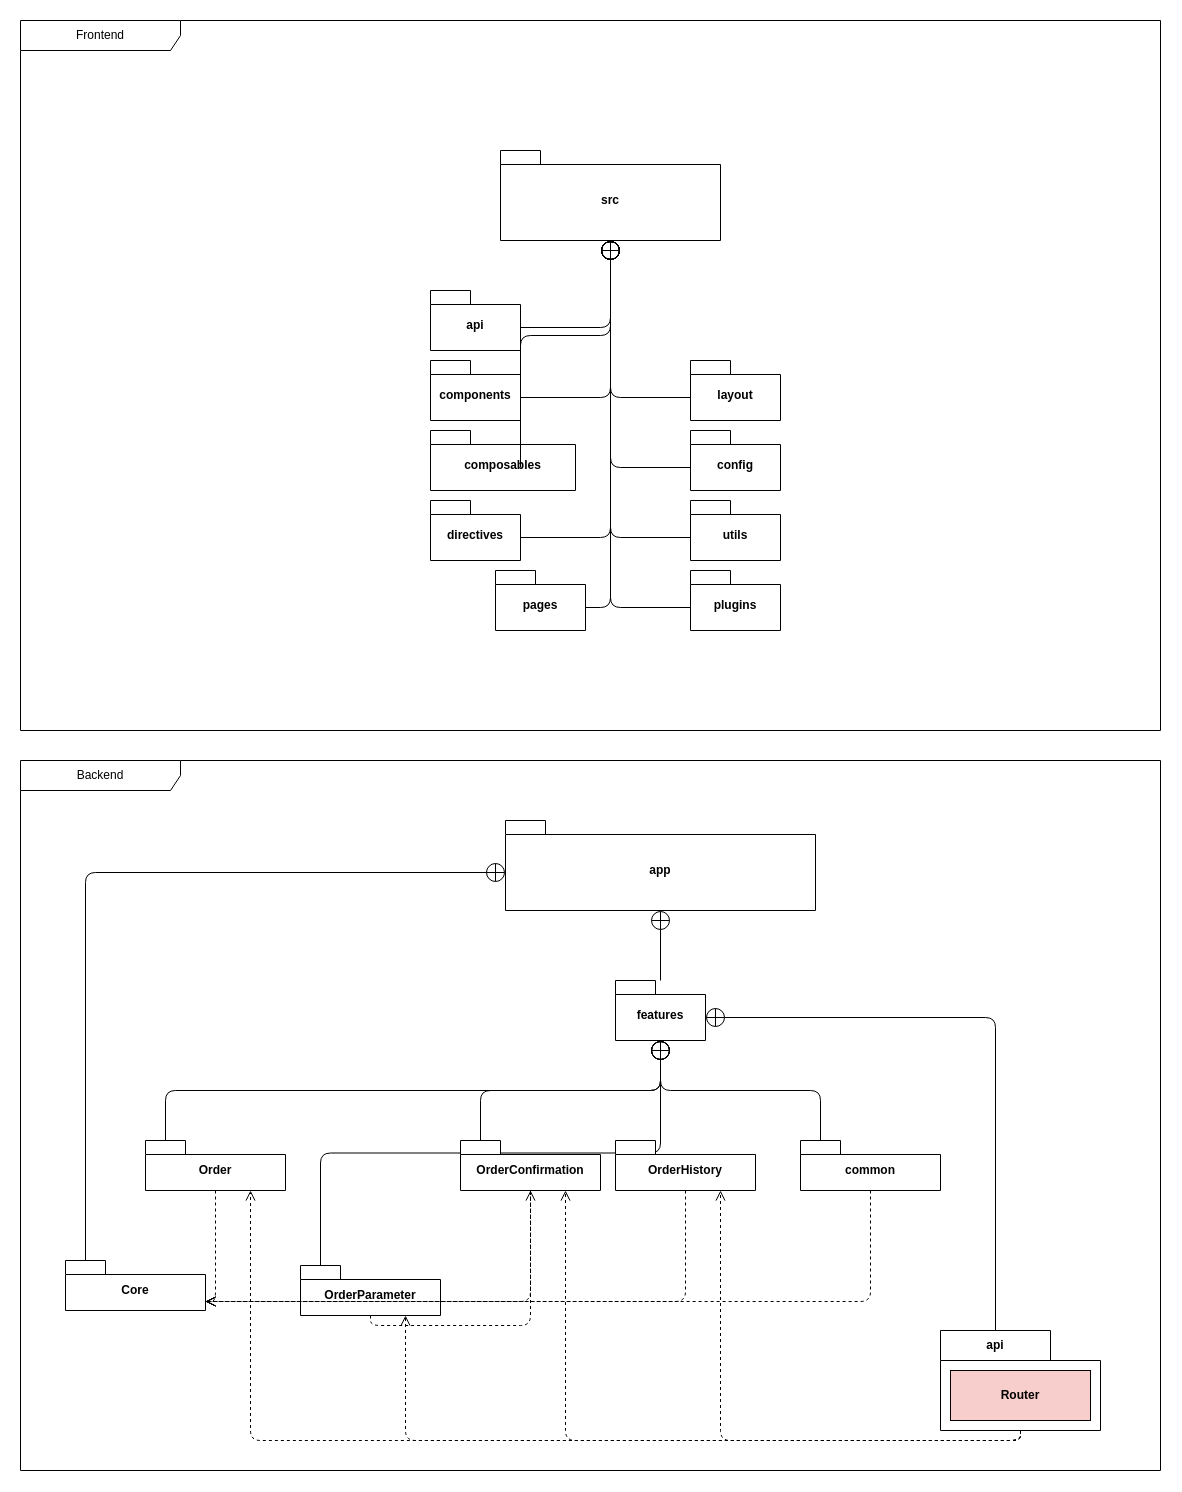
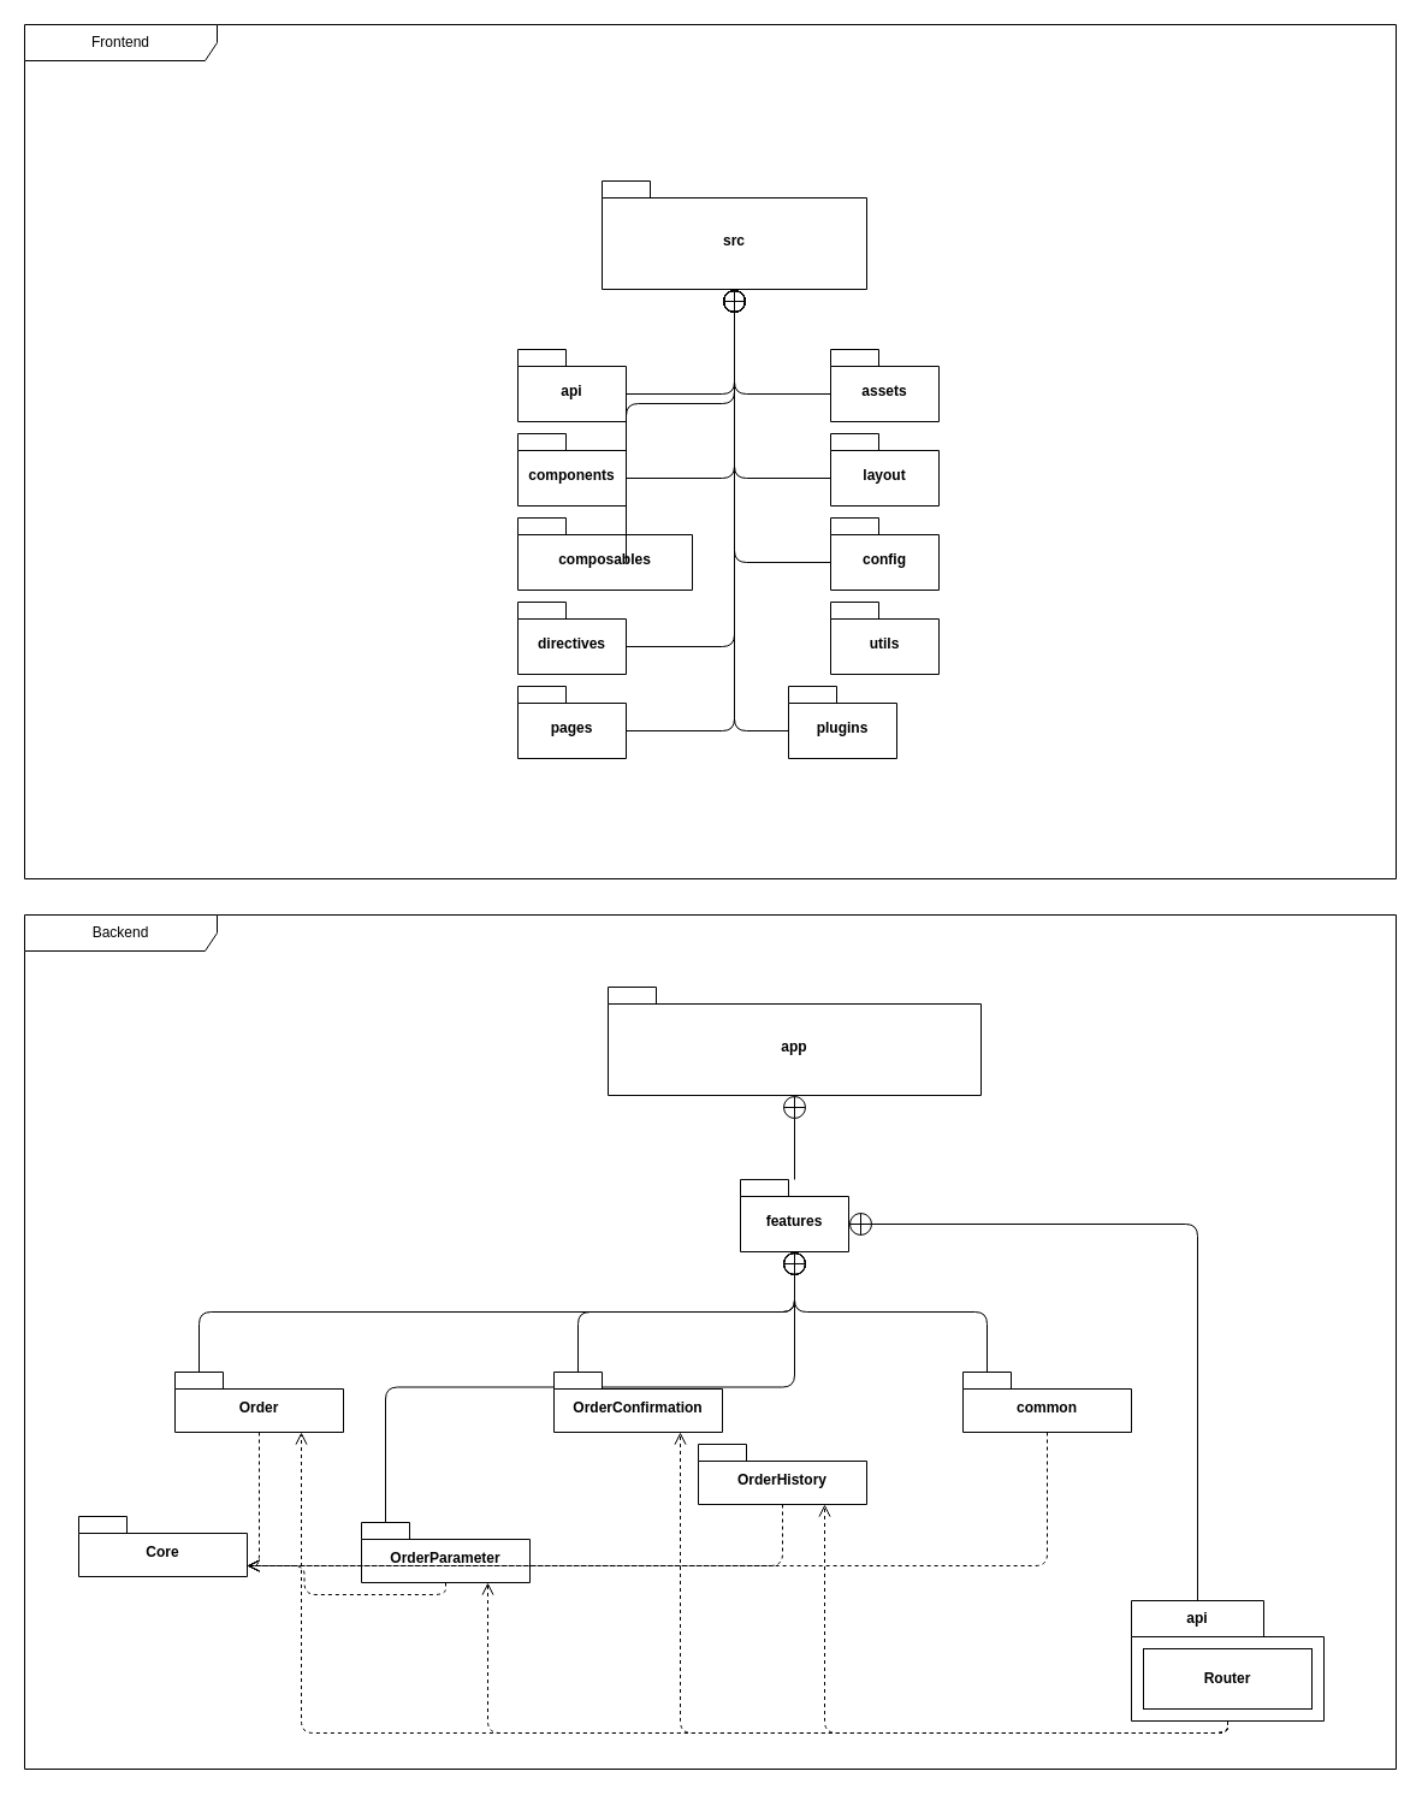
  <mxCell id="0" />
  <mxCell id="1" parent="0" />
  <mxCell id="2" value="Backend" style="shape=umlFrame;whiteSpace=wrap;html=1;pointerEvents=0;recursiveResize=0;container=1;collapsible=0;width=160;" parent="1" vertex="1"><mxGeometry x="20" y="760" width="1140" height="710" as="geometry" /></mxCell>
  <mxCell id="3" value="app" style="shape=folder;fontStyle=1;spacingTop=10;tabWidth=40;tabHeight=14;tabPosition=left;html=1;whiteSpace=wrap;" parent="2" vertex="1"><mxGeometry x="485" y="60" width="310" height="90" as="geometry" /></mxCell>
  <mxCell id="4" value="features" style="shape=folder;fontStyle=1;spacingTop=10;tabWidth=40;tabHeight=14;tabPosition=left;html=1;whiteSpace=wrap;" parent="2" vertex="1"><mxGeometry x="595" y="220" width="90" height="60" as="geometry" /></mxCell>
  <mxCell id="5" value="" style="endArrow=circlePlus;startArrow=none;endFill=0;startFill=0;endSize=8;html=1;rounded=1;edgeStyle=orthogonalEdgeStyle;" parent="2" source="4" target="3" edge="1"><mxGeometry width="160" relative="1" as="geometry"><mxPoint x="605" y="328" as="sourcePoint" /><mxPoint x="640" y="170" as="targetPoint" /></mxGeometry></mxCell>
  <mxCell id="6" value="" style="endArrow=circlePlus;startArrow=none;endFill=0;startFill=0;endSize=8;html=1;rounded=1;edgeStyle=orthogonalEdgeStyle;exitX=0;exitY=0;exitDx=20;exitDy=0;exitPerimeter=0;" parent="2" source="18" target="4" edge="1"><mxGeometry width="160" relative="1" as="geometry"><mxPoint x="190" y="380" as="sourcePoint" /><mxPoint x="650" y="180" as="targetPoint" /></mxGeometry></mxCell>
  <mxCell id="7" value="" style="endArrow=circlePlus;startArrow=none;endFill=0;startFill=0;endSize=8;html=1;rounded=1;edgeStyle=orthogonalEdgeStyle;exitX=0;exitY=0;exitDx=20;exitDy=0;exitPerimeter=0;" parent="2" source="19" target="4" edge="1"><mxGeometry width="160" relative="1" as="geometry"><mxPoint x="550" y="380" as="sourcePoint" /><mxPoint x="650" y="290" as="targetPoint" /></mxGeometry></mxCell>
- <mxCell id="8" value="" style="endArrow=circlePlus;startArrow=none;endFill=0;startFill=0;endSize=8;html=1;rounded=1;edgeStyle=orthogonalEdgeStyle;entryX=0;entryY=0;entryDx=0;entryDy=52;entryPerimeter=0;exitX=0;exitY=0;exitDx=20;exitDy=0;exitPerimeter=0;" parent="2" source="20" target="3" edge="1"><mxGeometry width="160" relative="1" as="geometry"><mxPoint x="-40" y="510" as="sourcePoint" /><mxPoint x="650" y="110" as="targetPoint" /></mxGeometry></mxCell>
  <mxCell id="9" value="api" style="shape=folder;fontStyle=1;tabWidth=110;tabHeight=30;tabPosition=left;html=1;boundedLbl=1;labelInHeader=1;container=1;collapsible=0;recursiveResize=0;whiteSpace=wrap;" parent="2" vertex="1"><mxGeometry x="920" y="570" width="160" height="100" as="geometry" /></mxCell>
- <mxCell id="10" value="&lt;b style=&quot;border-color: var(--border-color);&quot;&gt;Router&lt;/b&gt;" style="html=1;whiteSpace=wrap;fillColor=#f8cecc;" parent="9" vertex="1"><mxGeometry x="10" y="40" width="140" height="50" as="geometry" /></mxCell>
+ <mxCell id="10" value="&lt;b style=&quot;border-color: var(--border-color);&quot;&gt;Router&lt;/b&gt;" style="html=1;whiteSpace=wrap;" parent="9" vertex="1"><mxGeometry x="10" y="40" width="140" height="50" as="geometry" /></mxCell>
  <mxCell id="11" value="" style="endArrow=circlePlus;startArrow=none;endFill=0;startFill=0;endSize=8;html=1;rounded=1;edgeStyle=orthogonalEdgeStyle;exitX=0;exitY=0;exitDx=55;exitDy=0;exitPerimeter=0;entryX=0;entryY=0;entryDx=90;entryDy=37;entryPerimeter=0;" parent="2" source="9" target="4" edge="1"><mxGeometry width="160" relative="1" as="geometry"><mxPoint x="245" y="200" as="sourcePoint" /><mxPoint x="650" y="110" as="targetPoint" /></mxGeometry></mxCell>
  <mxCell id="12" value="" style="endArrow=circlePlus;startArrow=none;endFill=0;startFill=0;endSize=8;html=1;rounded=1;edgeStyle=orthogonalEdgeStyle;exitX=0;exitY=0;exitDx=20;exitDy=0;exitPerimeter=0;" parent="2" source="23" target="4" edge="1"><mxGeometry width="160" relative="1" as="geometry"><mxPoint x="920" y="380" as="sourcePoint" /><mxPoint x="650" y="290" as="targetPoint" /></mxGeometry></mxCell>
  <mxCell id="13" value="" style="endArrow=open;startArrow=none;endFill=0;startFill=0;endSize=8;html=1;rounded=1;edgeStyle=orthogonalEdgeStyle;elbow=vertical;dashed=1;entryX=0.75;entryY=1;entryDx=0;entryDy=0;entryPerimeter=0;exitX=0.5;exitY=1;exitDx=0;exitDy=0;exitPerimeter=0;" parent="2" source="9" target="23" edge="1"><mxGeometry width="160" relative="1" as="geometry"><mxPoint x="1185" y="430" as="sourcePoint" /><mxPoint x="935" y="660" as="targetPoint" /></mxGeometry></mxCell>
  <mxCell id="14" value="" style="endArrow=open;startArrow=none;endFill=0;startFill=0;endSize=8;html=1;rounded=1;edgeStyle=orthogonalEdgeStyle;elbow=vertical;dashed=1;entryX=0.75;entryY=1;entryDx=0;entryDy=0;entryPerimeter=0;exitX=0.5;exitY=1;exitDx=0;exitDy=0;exitPerimeter=0;" parent="2" source="9" target="19" edge="1"><mxGeometry width="160" relative="1" as="geometry"><mxPoint x="1315" y="780" as="sourcePoint" /><mxPoint x="575" y="660" as="targetPoint" /></mxGeometry></mxCell>
  <mxCell id="15" value="" style="endArrow=open;startArrow=none;endFill=0;startFill=0;endSize=8;html=1;rounded=1;edgeStyle=orthogonalEdgeStyle;elbow=vertical;dashed=1;entryX=0.75;entryY=1;entryDx=0;entryDy=0;entryPerimeter=0;exitX=0.5;exitY=1;exitDx=0;exitDy=0;exitPerimeter=0;" parent="2" source="9" target="18" edge="1"><mxGeometry width="160" relative="1" as="geometry"><mxPoint x="1315" y="780" as="sourcePoint" /><mxPoint x="215" y="660" as="targetPoint" /></mxGeometry></mxCell>
  <mxCell id="16" value="" style="endArrow=open;startArrow=none;endFill=0;startFill=0;endSize=8;html=1;rounded=1;edgeStyle=orthogonalEdgeStyle;elbow=vertical;dashed=1;exitX=0.5;exitY=1;exitDx=0;exitDy=0;exitPerimeter=0;entryX=0.75;entryY=1;entryDx=0;entryDy=0;entryPerimeter=0;" parent="2" source="9" target="25" edge="1"><mxGeometry width="160" relative="1" as="geometry"><mxPoint x="1265" y="840" as="sourcePoint" /><mxPoint x="1085" y="670" as="targetPoint" /></mxGeometry></mxCell>
  <mxCell id="17" value="" style="endArrow=circlePlus;startArrow=none;endFill=0;startFill=0;endSize=8;html=1;rounded=1;edgeStyle=orthogonalEdgeStyle;exitX=0;exitY=0;exitDx=20;exitDy=0;exitPerimeter=0;" parent="2" source="27" target="4" edge="1"><mxGeometry width="160" relative="1" as="geometry"><mxPoint x="1110" y="390" as="sourcePoint" /><mxPoint x="650" y="290" as="targetPoint" /></mxGeometry></mxCell>
  <mxCell id="18" value="Order" style="shape=folder;fontStyle=1;spacingTop=10;tabWidth=40;tabHeight=14;tabPosition=left;html=1;whiteSpace=wrap;" parent="2" vertex="1"><mxGeometry x="125" y="380" width="140" height="50" as="geometry" /></mxCell>
  <mxCell id="19" value="OrderParameter" style="shape=folder;fontStyle=1;spacingTop=10;tabWidth=40;tabHeight=14;tabPosition=left;html=1;whiteSpace=wrap;" parent="2" vertex="1"><mxGeometry x="280" y="505" width="140" height="50" as="geometry" /></mxCell>
  <mxCell id="20" value="Core" style="shape=folder;fontStyle=1;spacingTop=10;tabWidth=40;tabHeight=14;tabPosition=left;html=1;whiteSpace=wrap;" parent="2" vertex="1"><mxGeometry x="45" y="500" width="140" height="50" as="geometry" /></mxCell>
  <mxCell id="21" value="" style="endArrow=open;startArrow=none;endFill=0;startFill=0;endSize=8;html=1;rounded=1;edgeStyle=orthogonalEdgeStyle;elbow=vertical;dashed=1;exitX=0.5;exitY=1;exitDx=0;exitDy=0;exitPerimeter=0;entryX=0;entryY=0;entryDx=140;entryDy=41;entryPerimeter=0;" parent="2" source="18" target="20" edge="1"><mxGeometry width="160" relative="1" as="geometry"><mxPoint x="175" y="660" as="sourcePoint" /><mxPoint x="225" y="670" as="targetPoint" /></mxGeometry></mxCell>
- <mxCell id="22" value="" style="endArrow=open;startArrow=none;endFill=0;startFill=0;endSize=8;html=1;rounded=1;edgeStyle=orthogonalEdgeStyle;elbow=vertical;dashed=1;exitX=0.5;exitY=1;exitDx=0;exitDy=0;exitPerimeter=0;" parent="2" source="19" target="23" edge="1"><mxGeometry width="160" relative="1" as="geometry"><mxPoint x="535" y="660" as="sourcePoint" /><mxPoint x="15" y="570" as="targetPoint" /></mxGeometry></mxCell>
+ <mxCell id="22" value="" style="endArrow=open;startArrow=none;endFill=0;startFill=0;endSize=8;html=1;rounded=1;edgeStyle=orthogonalEdgeStyle;elbow=vertical;dashed=1;exitX=0.5;exitY=1;exitDx=0;exitDy=0;exitPerimeter=0;entryX=0;entryY=0;entryDx=140;entryDy=41;entryPerimeter=0;" parent="2" source="19" target="20" edge="1"><mxGeometry width="160" relative="1" as="geometry"><mxPoint x="535" y="660" as="sourcePoint" /><mxPoint x="15" y="570" as="targetPoint" /></mxGeometry></mxCell>
  <mxCell id="23" value="OrderConfirmation" style="shape=folder;fontStyle=1;spacingTop=10;tabWidth=40;tabHeight=14;tabPosition=left;html=1;whiteSpace=wrap;" parent="2" vertex="1"><mxGeometry x="440" y="380" width="140" height="50" as="geometry" /></mxCell>
- <mxCell id="24" value="" style="endArrow=open;startArrow=none;endFill=0;startFill=0;endSize=8;html=1;rounded=1;edgeStyle=orthogonalEdgeStyle;elbow=vertical;dashed=1;exitX=0.5;exitY=1;exitDx=0;exitDy=0;exitPerimeter=0;entryX=0;entryY=0;entryDx=140;entryDy=41;entryPerimeter=0;" parent="2" source="23" target="20" edge="1"><mxGeometry width="160" relative="1" as="geometry"><mxPoint x="895" y="660" as="sourcePoint" /><mxPoint x="-5" y="750" as="targetPoint" /></mxGeometry></mxCell>
- <mxCell id="25" value="OrderHistory" style="shape=folder;fontStyle=1;spacingTop=10;tabWidth=40;tabHeight=14;tabPosition=left;html=1;whiteSpace=wrap;" parent="2" vertex="1"><mxGeometry x="595" y="380" width="140" height="50" as="geometry" /></mxCell>
+ <mxCell id="25" value="OrderHistory" style="shape=folder;fontStyle=1;spacingTop=10;tabWidth=40;tabHeight=14;tabPosition=left;html=1;whiteSpace=wrap;" parent="2" vertex="1"><mxGeometry x="560" y="440" width="140" height="50" as="geometry" /></mxCell>
  <mxCell id="26" value="" style="endArrow=open;startArrow=none;endFill=0;startFill=0;endSize=8;html=1;rounded=1;edgeStyle=orthogonalEdgeStyle;elbow=vertical;dashed=1;exitX=0.5;exitY=1;exitDx=0;exitDy=0;exitPerimeter=0;entryX=0;entryY=0;entryDx=140;entryDy=41;entryPerimeter=0;" parent="2" source="25" target="20" edge="1"><mxGeometry width="160" relative="1" as="geometry"><mxPoint x="905" y="670" as="sourcePoint" /><mxPoint x="-25" y="840" as="targetPoint" /></mxGeometry></mxCell>
  <mxCell id="27" value="common" style="shape=folder;fontStyle=1;spacingTop=10;tabWidth=40;tabHeight=14;tabPosition=left;html=1;whiteSpace=wrap;" parent="2" vertex="1"><mxGeometry x="780" y="380" width="140" height="50" as="geometry" /></mxCell>
  <mxCell id="28" value="" style="endArrow=open;startArrow=none;endFill=0;startFill=0;endSize=8;html=1;rounded=1;edgeStyle=orthogonalEdgeStyle;elbow=vertical;dashed=1;exitX=0.5;exitY=1;exitDx=0;exitDy=0;exitPerimeter=0;entryX=0;entryY=0;entryDx=140;entryDy=41;entryPerimeter=0;" parent="2" source="27" target="20" edge="1"><mxGeometry width="160" relative="1" as="geometry"><mxPoint x="1085" y="670" as="sourcePoint" /><mxPoint x="85" y="790.414" as="targetPoint" /></mxGeometry></mxCell>
  <mxCell id="29" value="Frontend" style="shape=umlFrame;whiteSpace=wrap;html=1;pointerEvents=0;recursiveResize=0;container=1;collapsible=0;width=160;" parent="1" vertex="1"><mxGeometry x="20" y="20" width="1140" height="710" as="geometry" /></mxCell>
  <mxCell id="30" value="src" style="shape=folder;fontStyle=1;spacingTop=10;tabWidth=40;tabHeight=14;tabPosition=left;html=1;whiteSpace=wrap;" parent="29" vertex="1"><mxGeometry x="480" y="130" width="220" height="90" as="geometry" /></mxCell>
  <mxCell id="31" value="api" style="shape=folder;fontStyle=1;spacingTop=10;tabWidth=40;tabHeight=14;tabPosition=left;html=1;whiteSpace=wrap;" parent="29" vertex="1"><mxGeometry x="410" y="270" width="90" height="60" as="geometry" /></mxCell>
  <mxCell id="32" value="components" style="shape=folder;fontStyle=1;spacingTop=10;tabWidth=40;tabHeight=14;tabPosition=left;html=1;whiteSpace=wrap;" parent="29" vertex="1"><mxGeometry x="410" y="340" width="90" height="60" as="geometry" /></mxCell>
+ <mxCell id="33" value="assets" style="shape=folder;fontStyle=1;spacingTop=10;tabWidth=40;tabHeight=14;tabPosition=left;html=1;whiteSpace=wrap;" parent="29" vertex="1"><mxGeometry x="670" y="270" width="90" height="60" as="geometry" /></mxCell>
  <mxCell id="34" value="composables" style="shape=folder;fontStyle=1;spacingTop=10;tabWidth=40;tabHeight=14;tabPosition=left;html=1;whiteSpace=wrap;" parent="29" vertex="1"><mxGeometry x="410" y="410" width="145" height="60" as="geometry" /></mxCell>
  <mxCell id="35" value="config" style="shape=folder;fontStyle=1;spacingTop=10;tabWidth=40;tabHeight=14;tabPosition=left;html=1;whiteSpace=wrap;" parent="29" vertex="1"><mxGeometry x="670" y="410" width="90" height="60" as="geometry" /></mxCell>
  <mxCell id="36" value="directives" style="shape=folder;fontStyle=1;spacingTop=10;tabWidth=40;tabHeight=14;tabPosition=left;html=1;whiteSpace=wrap;" parent="29" vertex="1"><mxGeometry x="410" y="480" width="90" height="60" as="geometry" /></mxCell>
  <mxCell id="37" value="layout" style="shape=folder;fontStyle=1;spacingTop=10;tabWidth=40;tabHeight=14;tabPosition=left;html=1;whiteSpace=wrap;" parent="29" vertex="1"><mxGeometry x="670" y="340" width="90" height="60" as="geometry" /></mxCell>
- <mxCell id="38" value="pages" style="shape=folder;fontStyle=1;spacingTop=10;tabWidth=40;tabHeight=14;tabPosition=left;html=1;whiteSpace=wrap;" parent="29" vertex="1"><mxGeometry x="475" y="550" width="90" height="60" as="geometry" /></mxCell>
- <mxCell id="39" value="plugins" style="shape=folder;fontStyle=1;spacingTop=10;tabWidth=40;tabHeight=14;tabPosition=left;html=1;whiteSpace=wrap;" parent="29" vertex="1"><mxGeometry x="670" y="550" width="90" height="60" as="geometry" /></mxCell>
+ <mxCell id="38" value="pages" style="shape=folder;fontStyle=1;spacingTop=10;tabWidth=40;tabHeight=14;tabPosition=left;html=1;whiteSpace=wrap;" parent="29" vertex="1"><mxGeometry x="410" y="550" width="90" height="60" as="geometry" /></mxCell>
+ <mxCell id="39" value="plugins" style="shape=folder;fontStyle=1;spacingTop=10;tabWidth=40;tabHeight=14;tabPosition=left;html=1;whiteSpace=wrap;" parent="29" vertex="1"><mxGeometry x="635" y="550" width="90" height="60" as="geometry" /></mxCell>
  <mxCell id="40" value="utils" style="shape=folder;fontStyle=1;spacingTop=10;tabWidth=40;tabHeight=14;tabPosition=left;html=1;whiteSpace=wrap;" parent="29" vertex="1"><mxGeometry x="670" y="480" width="90" height="60" as="geometry" /></mxCell>
  <mxCell id="41" value="" style="endArrow=circlePlus;startArrow=none;endFill=0;startFill=0;endSize=8;html=1;rounded=1;edgeStyle=orthogonalEdgeStyle;exitX=0;exitY=0;exitDx=90;exitDy=37;exitPerimeter=0;" parent="29" source="38" target="30" edge="1"><mxGeometry width="160" relative="1" as="geometry"><mxPoint x="585" y="1040" as="sourcePoint" /><mxPoint x="585" y="970" as="targetPoint" /></mxGeometry></mxCell>
  <mxCell id="42" value="" style="endArrow=circlePlus;startArrow=none;endFill=0;startFill=0;endSize=8;html=1;rounded=1;edgeStyle=orthogonalEdgeStyle;exitX=0;exitY=0;exitDx=90;exitDy=37;exitPerimeter=0;" parent="29" source="36" target="30" edge="1"><mxGeometry width="160" relative="1" as="geometry"><mxPoint x="510" y="637" as="sourcePoint" /><mxPoint x="568" y="230" as="targetPoint" /></mxGeometry></mxCell>
  <mxCell id="43" value="" style="endArrow=circlePlus;startArrow=none;endFill=0;startFill=0;endSize=8;html=1;rounded=1;edgeStyle=orthogonalEdgeStyle;exitX=0;exitY=0;exitDx=90;exitDy=37;exitPerimeter=0;" parent="29" source="34" target="30" edge="1"><mxGeometry width="160" relative="1" as="geometry"><mxPoint x="510" y="567" as="sourcePoint" /><mxPoint x="560" y="220" as="targetPoint" /></mxGeometry></mxCell>
  <mxCell id="44" value="" style="endArrow=circlePlus;startArrow=none;endFill=0;startFill=0;endSize=8;html=1;rounded=1;edgeStyle=orthogonalEdgeStyle;exitX=0;exitY=0;exitDx=90;exitDy=37;exitPerimeter=0;" parent="29" source="32" target="30" edge="1"><mxGeometry width="160" relative="1" as="geometry"><mxPoint x="510" y="487" as="sourcePoint" /><mxPoint x="568" y="230" as="targetPoint" /><Array as="points"><mxPoint x="590" y="377" /></Array></mxGeometry></mxCell>
  <mxCell id="45" value="" style="endArrow=circlePlus;startArrow=none;endFill=0;startFill=0;endSize=8;html=1;rounded=1;edgeStyle=orthogonalEdgeStyle;exitX=0;exitY=0;exitDx=90;exitDy=37;exitPerimeter=0;" parent="29" source="31" target="30" edge="1"><mxGeometry width="160" relative="1" as="geometry"><mxPoint x="510" y="397" as="sourcePoint" /><mxPoint x="560" y="220" as="targetPoint" /></mxGeometry></mxCell>
+ <mxCell id="46" value="" style="endArrow=circlePlus;startArrow=none;endFill=0;startFill=0;endSize=8;html=1;rounded=1;edgeStyle=orthogonalEdgeStyle;exitX=0;exitY=0;exitDx=0;exitDy=37;exitPerimeter=0;" parent="29" source="33" target="30" edge="1"><mxGeometry width="160" relative="1" as="geometry"><mxPoint x="510" y="317" as="sourcePoint" /><mxPoint x="568" y="230" as="targetPoint" /></mxGeometry></mxCell>
  <mxCell id="47" value="" style="endArrow=circlePlus;startArrow=none;endFill=0;startFill=0;endSize=8;html=1;rounded=1;edgeStyle=orthogonalEdgeStyle;exitX=0;exitY=0;exitDx=0;exitDy=37;exitPerimeter=0;" parent="29" source="37" target="30" edge="1"><mxGeometry width="160" relative="1" as="geometry"><mxPoint x="680" y="317" as="sourcePoint" /><mxPoint x="655" y="230" as="targetPoint" /></mxGeometry></mxCell>
  <mxCell id="48" value="" style="endArrow=circlePlus;startArrow=none;endFill=0;startFill=0;endSize=8;html=1;rounded=1;edgeStyle=orthogonalEdgeStyle;exitX=0;exitY=0;exitDx=0;exitDy=37;exitPerimeter=0;" parent="29" source="35" target="30" edge="1"><mxGeometry width="160" relative="1" as="geometry"><mxPoint x="680" y="387" as="sourcePoint" /><mxPoint x="600" y="230" as="targetPoint" /></mxGeometry></mxCell>
- <mxCell id="49" value="" style="endArrow=circlePlus;startArrow=none;endFill=0;startFill=0;endSize=8;html=1;rounded=1;edgeStyle=orthogonalEdgeStyle;exitX=0;exitY=0;exitDx=0;exitDy=37;exitPerimeter=0;" parent="29" source="40" target="30" edge="1"><mxGeometry width="160" relative="1" as="geometry"><mxPoint x="680" y="457" as="sourcePoint" /><mxPoint x="600" y="230" as="targetPoint" /></mxGeometry></mxCell>
  <mxCell id="50" value="" style="endArrow=circlePlus;startArrow=none;endFill=0;startFill=0;endSize=8;html=1;rounded=1;edgeStyle=orthogonalEdgeStyle;exitX=0;exitY=0;exitDx=0;exitDy=37;exitPerimeter=0;" parent="29" source="39" target="30" edge="1"><mxGeometry width="160" relative="1" as="geometry"><mxPoint x="680" y="527" as="sourcePoint" /><mxPoint x="600" y="230" as="targetPoint" /></mxGeometry></mxCell>
